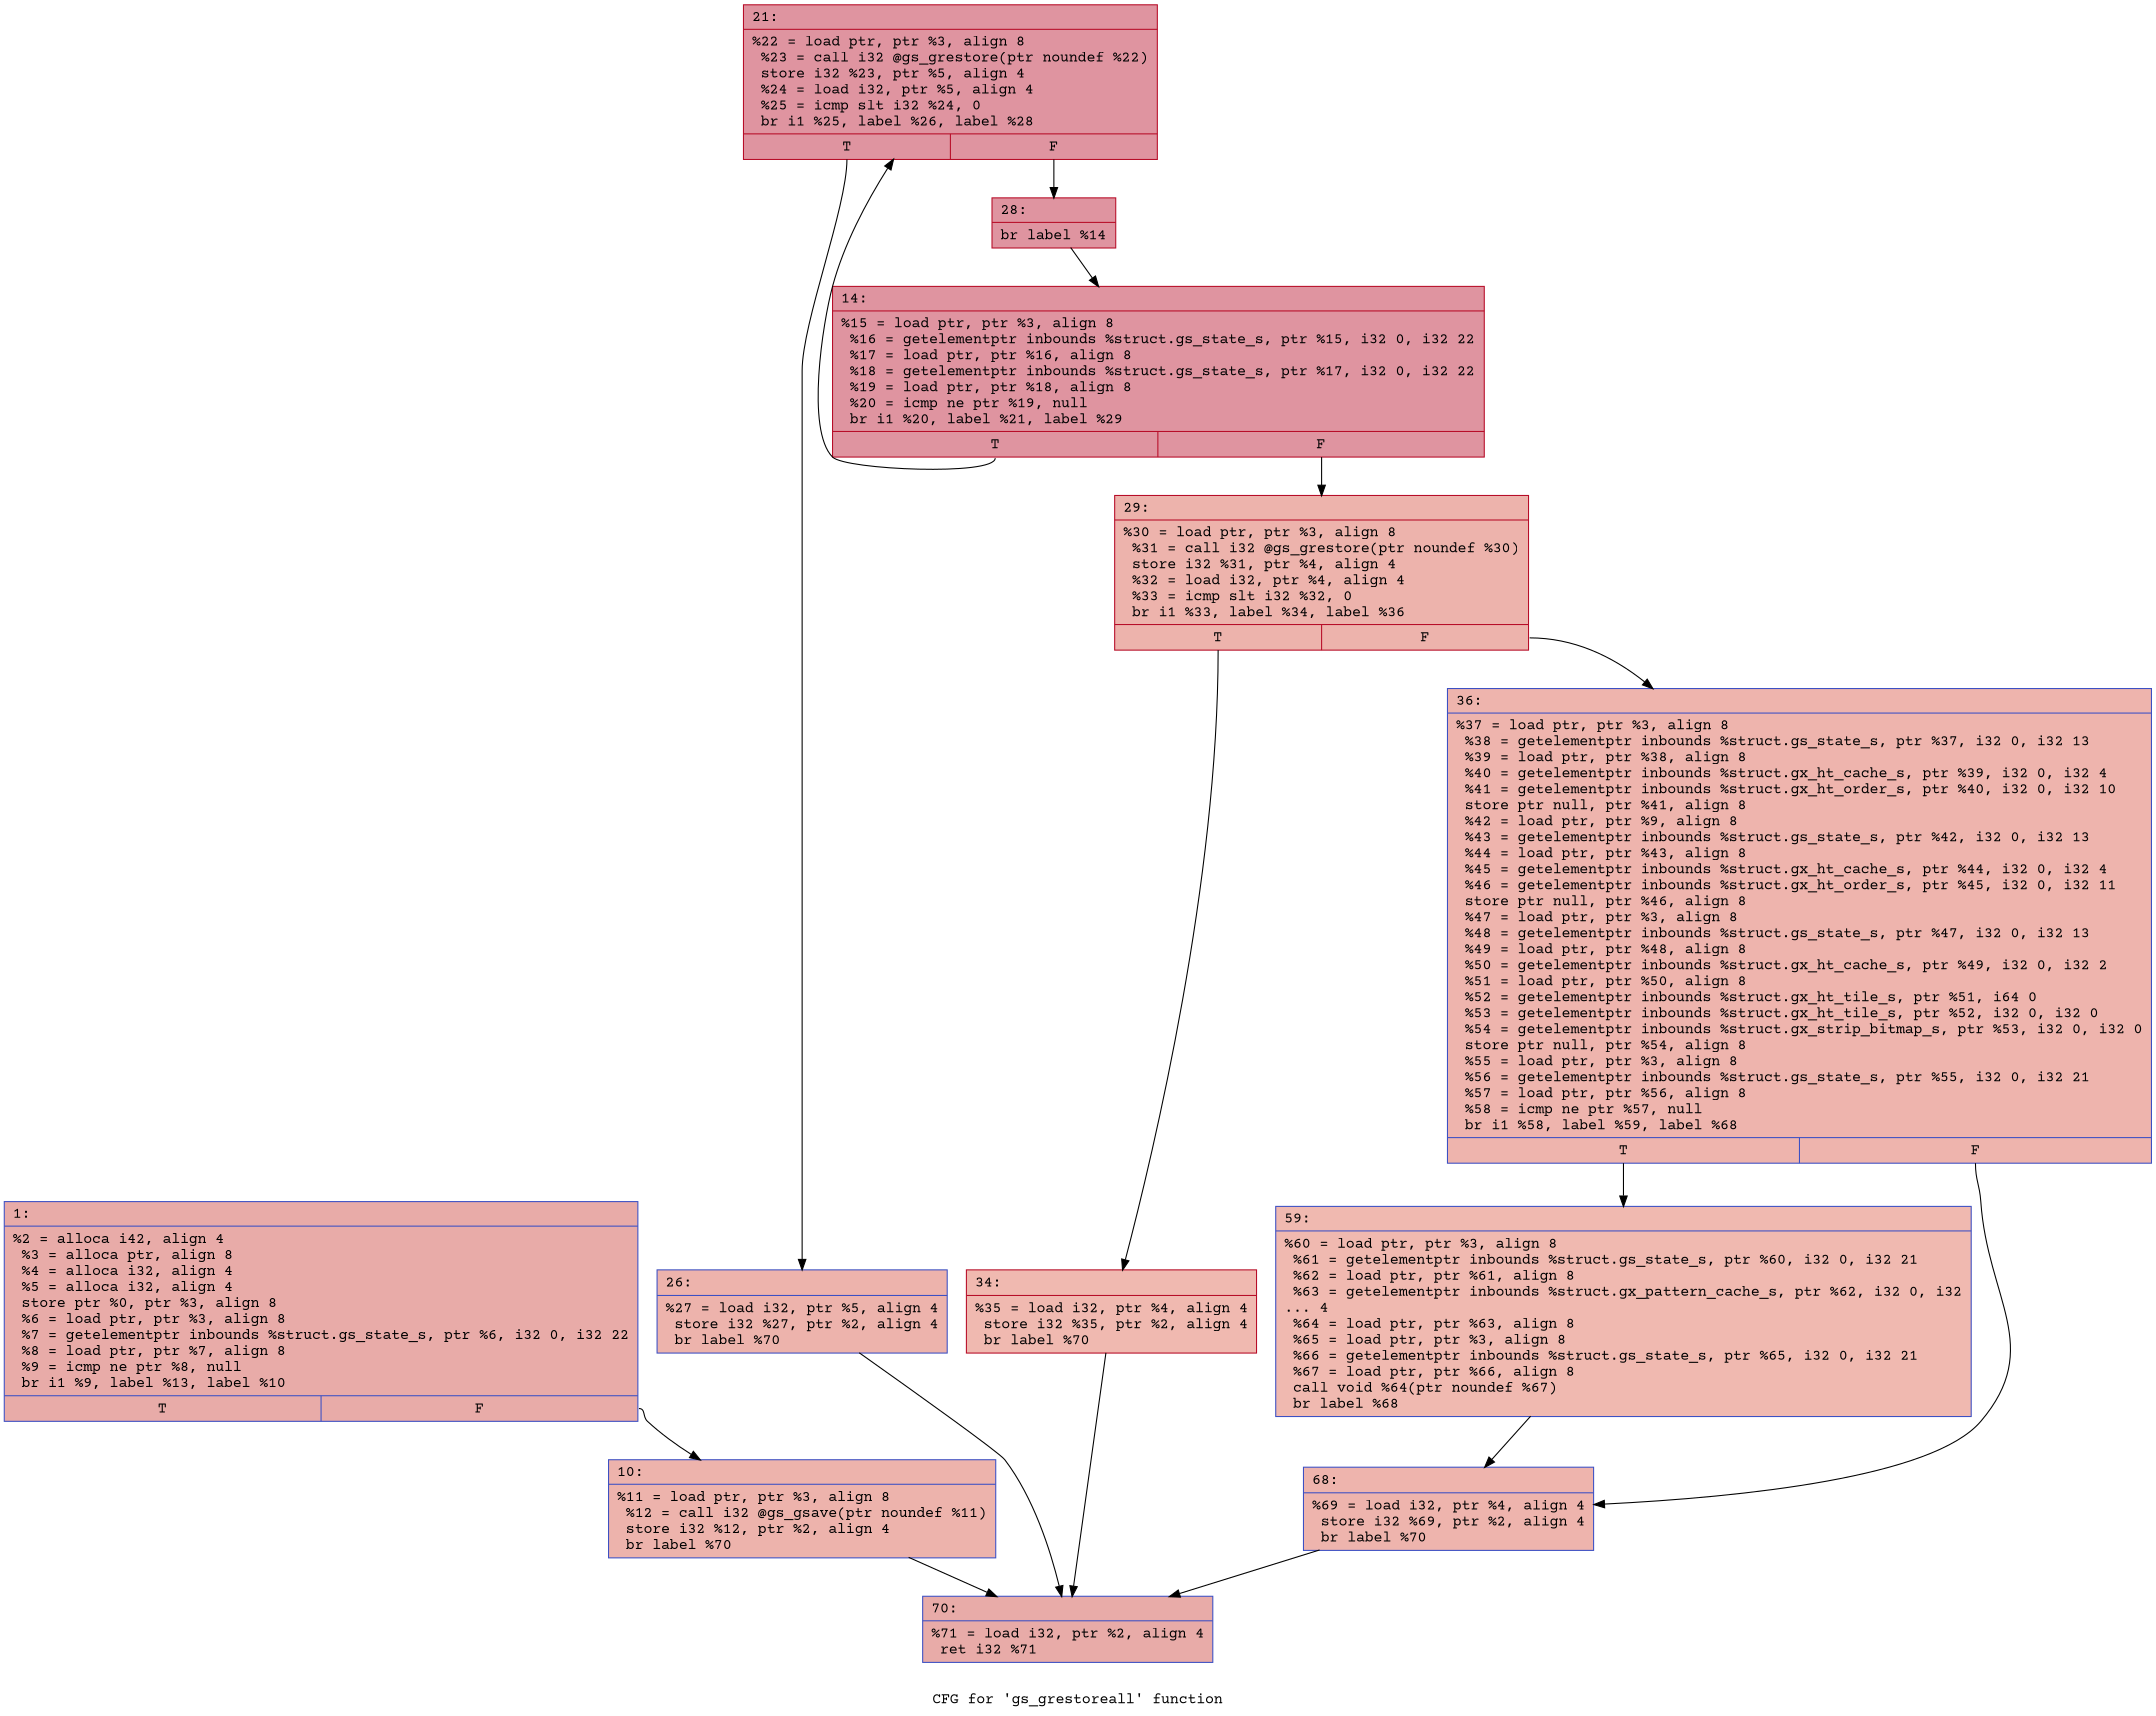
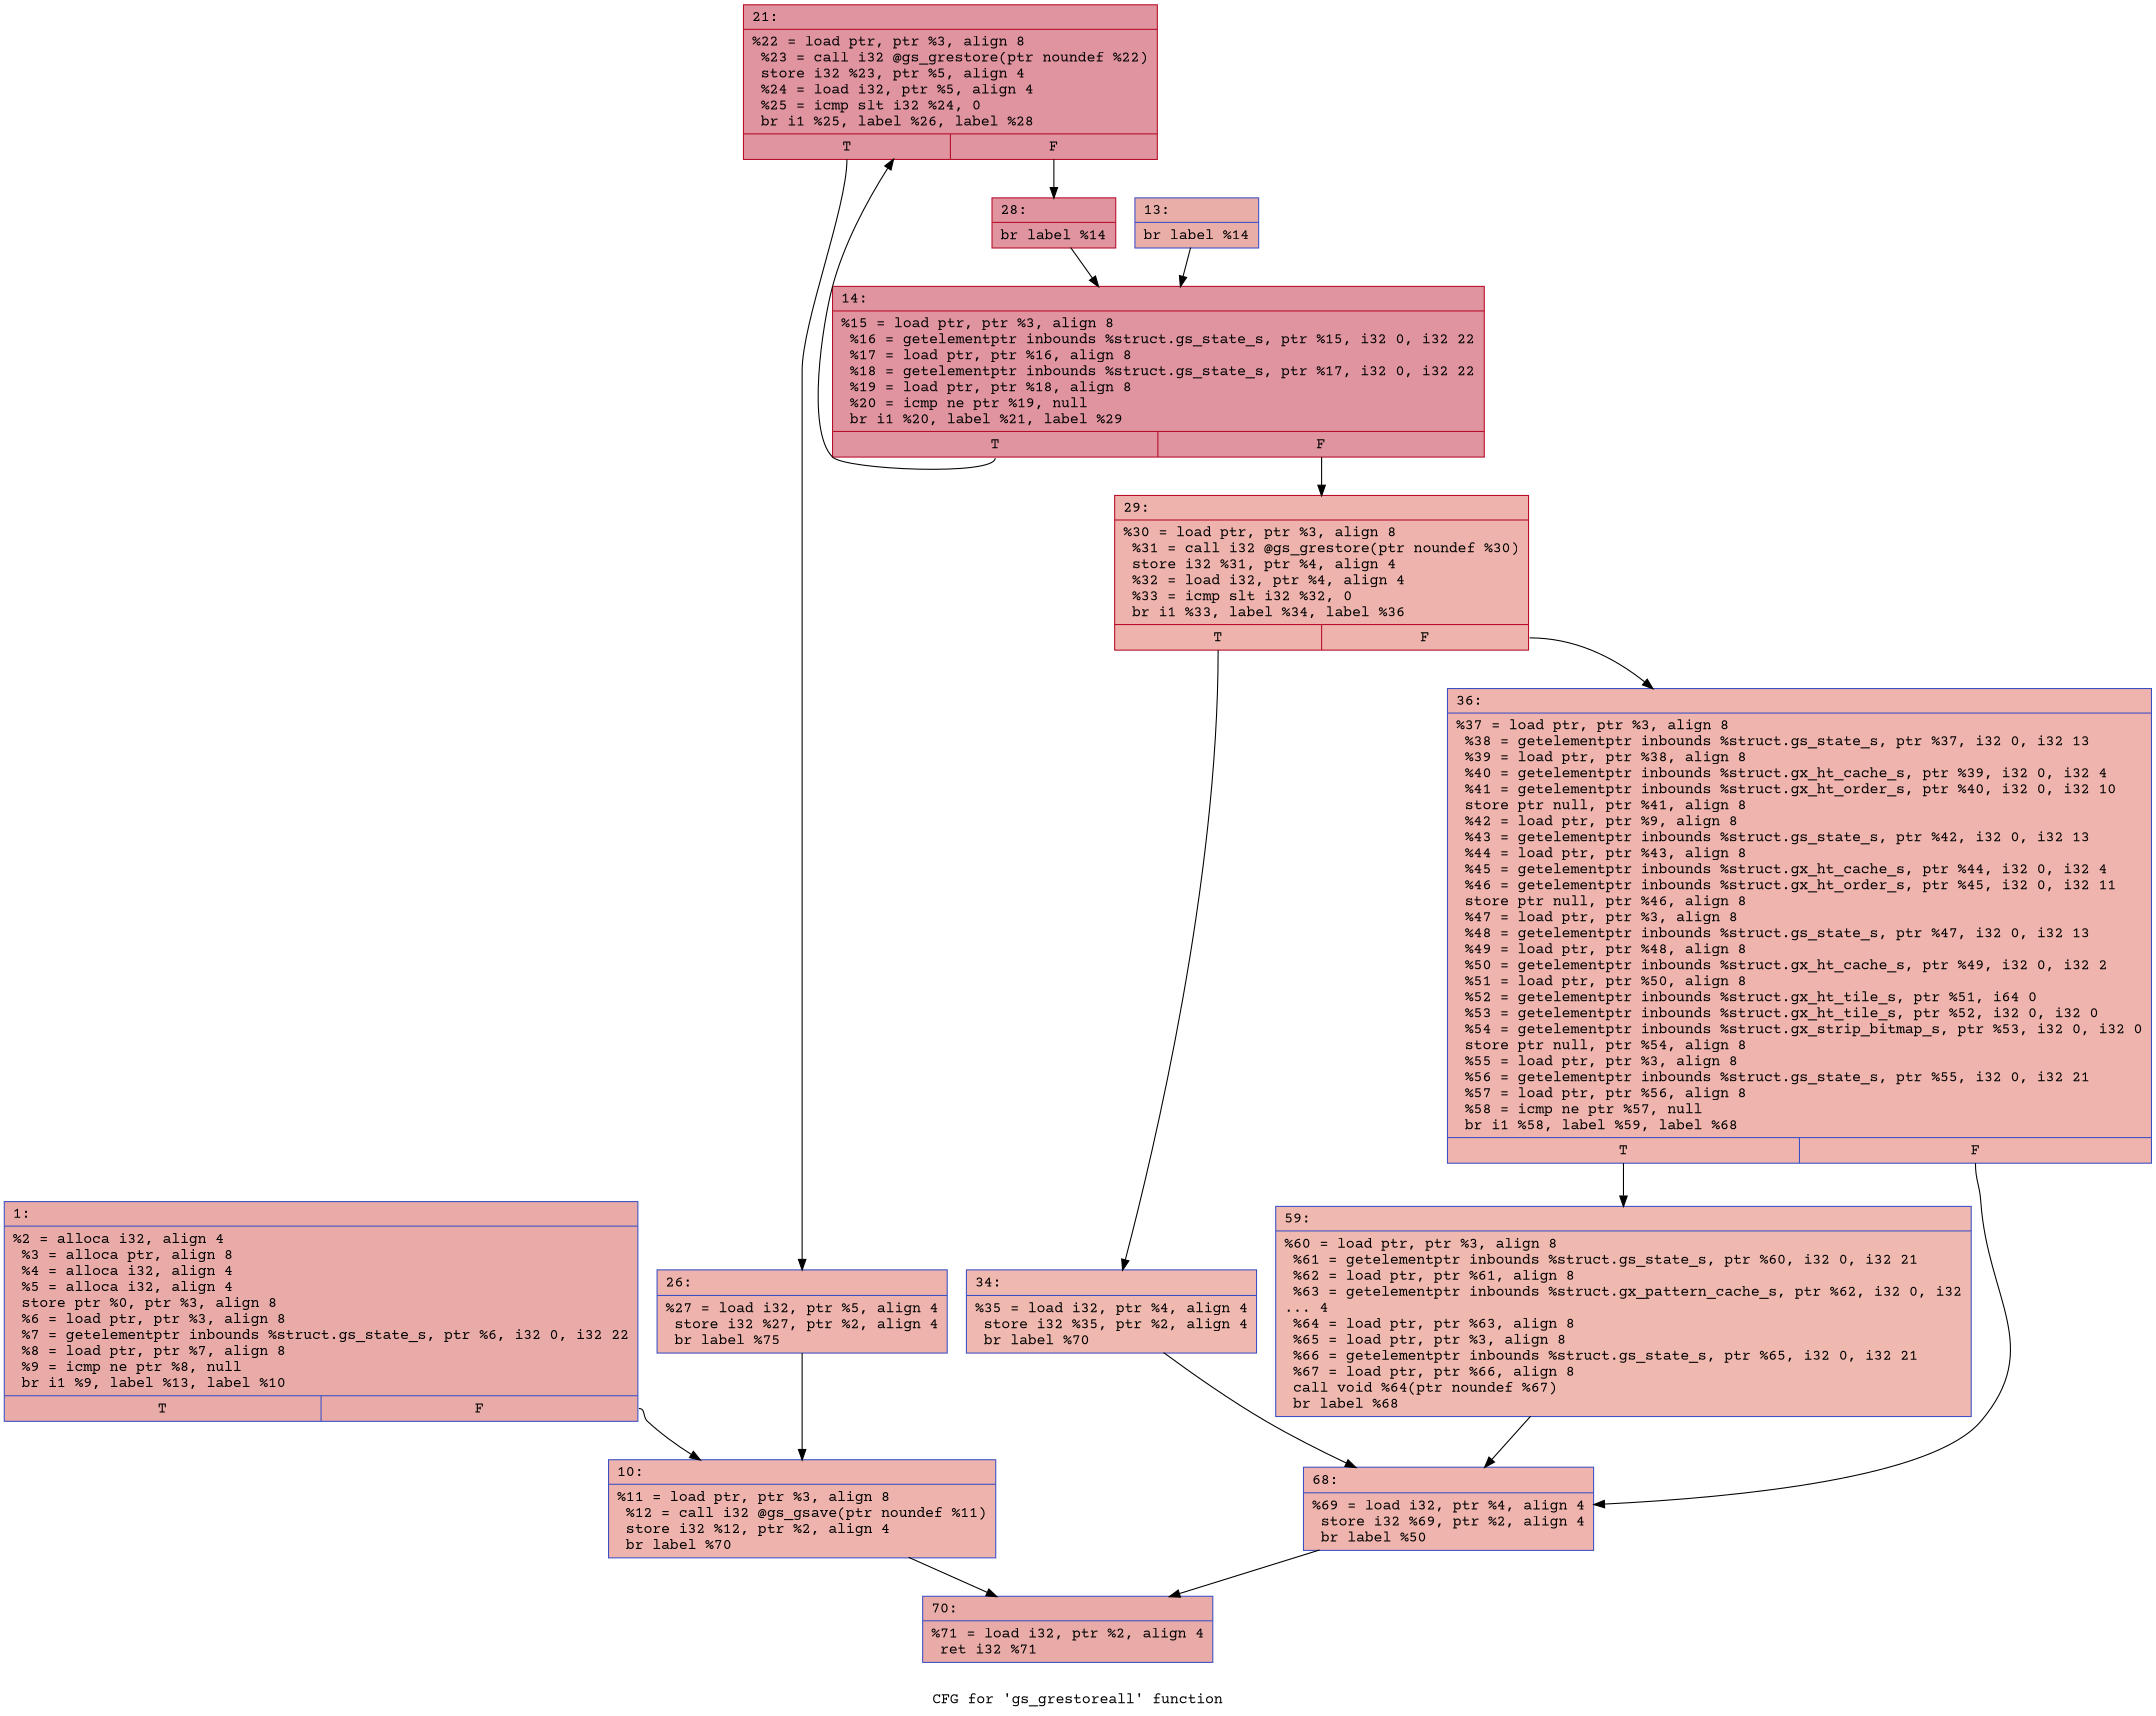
  digraph {
    fontname="Courier Prime"
    label="CFG for 'gs_grestoreall' function"
    node [color="#3d50c3ff" fillcolor="#d6524470" fontname="Courier Prime" shape=record style=filled]
    edge [fontname="Courier Prime"]
-   n1 [fillcolor="#cc403a70" label="{1:\l|  %2 = alloca i42, align 4\l  %3 = alloca ptr, align 8\l  %4 = alloca i32, align 4\l  %5 = alloca i32, align 4\l  store ptr %0, ptr %3, align 8\l  %6 = load ptr, ptr %3, align 8\l  %7 = getelementptr inbounds %struct.gs_state_s, ptr %6, i32 0, i32 22\l  %8 = load ptr, ptr %7, align 8\l  %9 = icmp ne ptr %8, null\l  br i1 %9, label %13, label %10\l|{<s0>T|<s1>F}}"]
+   n1 [fillcolor="#cc403a70" label="{1:\l|  %2 = alloca i32, align 4\l  %3 = alloca ptr, align 8\l  %4 = alloca i32, align 4\l  %5 = alloca i32, align 4\l  store ptr %0, ptr %3, align 8\l  %6 = load ptr, ptr %3, align 8\l  %7 = getelementptr inbounds %struct.gs_state_s, ptr %6, i32 0, i32 22\l  %8 = load ptr, ptr %7, align 8\l  %9 = icmp ne ptr %8, null\l  br i1 %9, label %13, label %10\l|{<s0>T|<s1>F}}"]
    n2 [label="{10:\l|  %11 = load ptr, ptr %3, align 8\l  %12 = call i32 @gs_gsave(ptr noundef %11)\l  store i32 %12, ptr %2, align 4\l  br label %70\l}"]
+   n3 [fillcolor="#d0473d70" label="{13:\l|  br label %14\l}"]
    n4 [color="#b70d28ff" fillcolor="#b70d2870" label="{14:\l|  %15 = load ptr, ptr %3, align 8\l  %16 = getelementptr inbounds %struct.gs_state_s, ptr %15, i32 0, i32 22\l  %17 = load ptr, ptr %16, align 8\l  %18 = getelementptr inbounds %struct.gs_state_s, ptr %17, i32 0, i32 22\l  %19 = load ptr, ptr %18, align 8\l  %20 = icmp ne ptr %19, null\l  br i1 %20, label %21, label %29\l|{<s0>T|<s1>F}}"]
    n5 [fillcolor="#cc403a70" label="{70:\l|  %71 = load i32, ptr %2, align 4\l  ret i32 %71\l}"]
    n6 [color="#b70d28ff" fillcolor="#b70d2870" label="{21:\l|  %22 = load ptr, ptr %3, align 8\l  %23 = call i32 @gs_grestore(ptr noundef %22)\l  store i32 %23, ptr %5, align 4\l  %24 = load i32, ptr %5, align 4\l  %25 = icmp slt i32 %24, 0\l  br i1 %25, label %26, label %28\l|{<s0>T|<s1>F}}"]
    n7 [color="#b70d28ff" label="{29:\l|  %30 = load ptr, ptr %3, align 8\l  %31 = call i32 @gs_grestore(ptr noundef %30)\l  store i32 %31, ptr %4, align 4\l  %32 = load i32, ptr %4, align 4\l  %33 = icmp slt i32 %32, 0\l  br i1 %33, label %34, label %36\l|{<s0>T|<s1>F}}"]
-   n8 [label="{26:\l|  %27 = load i32, ptr %5, align 4\l  store i32 %27, ptr %2, align 4\l  br label %70\l}"]
+   n8 [label="{26:\l|  %27 = load i32, ptr %5, align 4\l  store i32 %27, ptr %2, align 4\l  br label %75\l}"]
    n9 [color="#b70d28ff" fillcolor="#b70d2870" label="{28:\l|  br label %14\l}"]
-   n10 [color="#b70d28ff" fillcolor="#de614d70" label="{34:\l|  %35 = load i32, ptr %4, align 4\l  store i32 %35, ptr %2, align 4\l  br label %70\l}"]
+   n10 [fillcolor="#de614d70" label="{34:\l|  %35 = load i32, ptr %4, align 4\l  store i32 %35, ptr %2, align 4\l  br label %70\l}"]
    n11 [fillcolor="#d8564670" label="{36:\l|  %37 = load ptr, ptr %3, align 8\l  %38 = getelementptr inbounds %struct.gs_state_s, ptr %37, i32 0, i32 13\l  %39 = load ptr, ptr %38, align 8\l  %40 = getelementptr inbounds %struct.gx_ht_cache_s, ptr %39, i32 0, i32 4\l  %41 = getelementptr inbounds %struct.gx_ht_order_s, ptr %40, i32 0, i32 10\l  store ptr null, ptr %41, align 8\l  %42 = load ptr, ptr %9, align 8\l  %43 = getelementptr inbounds %struct.gs_state_s, ptr %42, i32 0, i32 13\l  %44 = load ptr, ptr %43, align 8\l  %45 = getelementptr inbounds %struct.gx_ht_cache_s, ptr %44, i32 0, i32 4\l  %46 = getelementptr inbounds %struct.gx_ht_order_s, ptr %45, i32 0, i32 11\l  store ptr null, ptr %46, align 8\l  %47 = load ptr, ptr %3, align 8\l  %48 = getelementptr inbounds %struct.gs_state_s, ptr %47, i32 0, i32 13\l  %49 = load ptr, ptr %48, align 8\l  %50 = getelementptr inbounds %struct.gx_ht_cache_s, ptr %49, i32 0, i32 2\l  %51 = load ptr, ptr %50, align 8\l  %52 = getelementptr inbounds %struct.gx_ht_tile_s, ptr %51, i64 0\l  %53 = getelementptr inbounds %struct.gx_ht_tile_s, ptr %52, i32 0, i32 0\l  %54 = getelementptr inbounds %struct.gx_strip_bitmap_s, ptr %53, i32 0, i32 0\l  store ptr null, ptr %54, align 8\l  %55 = load ptr, ptr %3, align 8\l  %56 = getelementptr inbounds %struct.gs_state_s, ptr %55, i32 0, i32 21\l  %57 = load ptr, ptr %56, align 8\l  %58 = icmp ne ptr %57, null\l  br i1 %58, label %59, label %68\l|{<s0>T|<s1>F}}"]
    n12 [fillcolor="#de614d70" label="{59:\l|  %60 = load ptr, ptr %3, align 8\l  %61 = getelementptr inbounds %struct.gs_state_s, ptr %60, i32 0, i32 21\l  %62 = load ptr, ptr %61, align 8\l  %63 = getelementptr inbounds %struct.gx_pattern_cache_s, ptr %62, i32 0, i32\l... 4\l  %64 = load ptr, ptr %63, align 8\l  %65 = load ptr, ptr %3, align 8\l  %66 = getelementptr inbounds %struct.gs_state_s, ptr %65, i32 0, i32 21\l  %67 = load ptr, ptr %66, align 8\l  call void %64(ptr noundef %67)\l  br label %68\l}"]
-   n13 [fillcolor="#d8564670" label="{68:\l|  %69 = load i32, ptr %4, align 4\l  store i32 %69, ptr %2, align 4\l  br label %70\l}"]
+   n13 [fillcolor="#d8564670" label="{68:\l|  %69 = load i32, ptr %4, align 4\l  store i32 %69, ptr %2, align 4\l  br label %50\l}"]
    n1 -> n2 [tailport=s1]
    n2 -> n5
+   n3 -> n4
    n4 -> n6 [tailport=s0]
    n4 -> n7 [tailport=s1]
    n6 -> n8 [tailport=s0]
    n6 -> n9 [tailport=s1]
    n7 -> n10 [tailport=s0]
    n7 -> n11 [tailport=s1]
-   n8 -> n5
+   n8 -> n2
    n9 -> n4
-   n10 -> n5
+   n10 -> n13
    n11 -> n12 [tailport=s0]
    n11 -> n13 [tailport=s1]
    n12 -> n13
    n13 -> n5
  }
